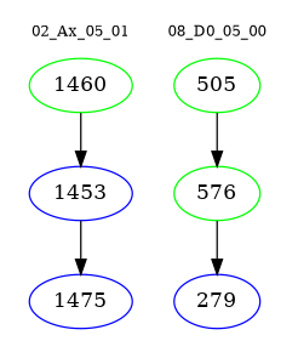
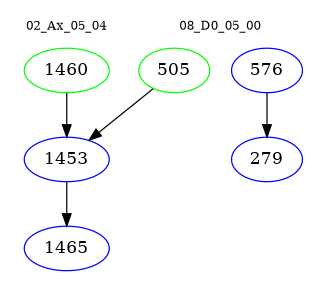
  digraph {
    node [color=blue]
    edge [color=black]
    n1 [color=green label=1460]
    n2 [label=1453]
-   n3 [label=1475]
+   n3 [label=1465]
    n4 [color=green label=505]
-   n5 [color=green label=576]
+   n5 [label=576]
    n6 [label=279]
    subgraph cluster_1 {
      color=white
      fontsize=10
-     label="02_Ax_05_01"
+     label="02_Ax_05_04"
      n1
      n2
      n3
    }
    subgraph cluster_2 {
      color=white
      fontsize=10
      label="08_D0_05_00"
      n4
      n5
      n6
    }
    n1 -> n2
    n2 -> n3
-   n4 -> n5
+   n4 -> n2
    n5 -> n6
  }
